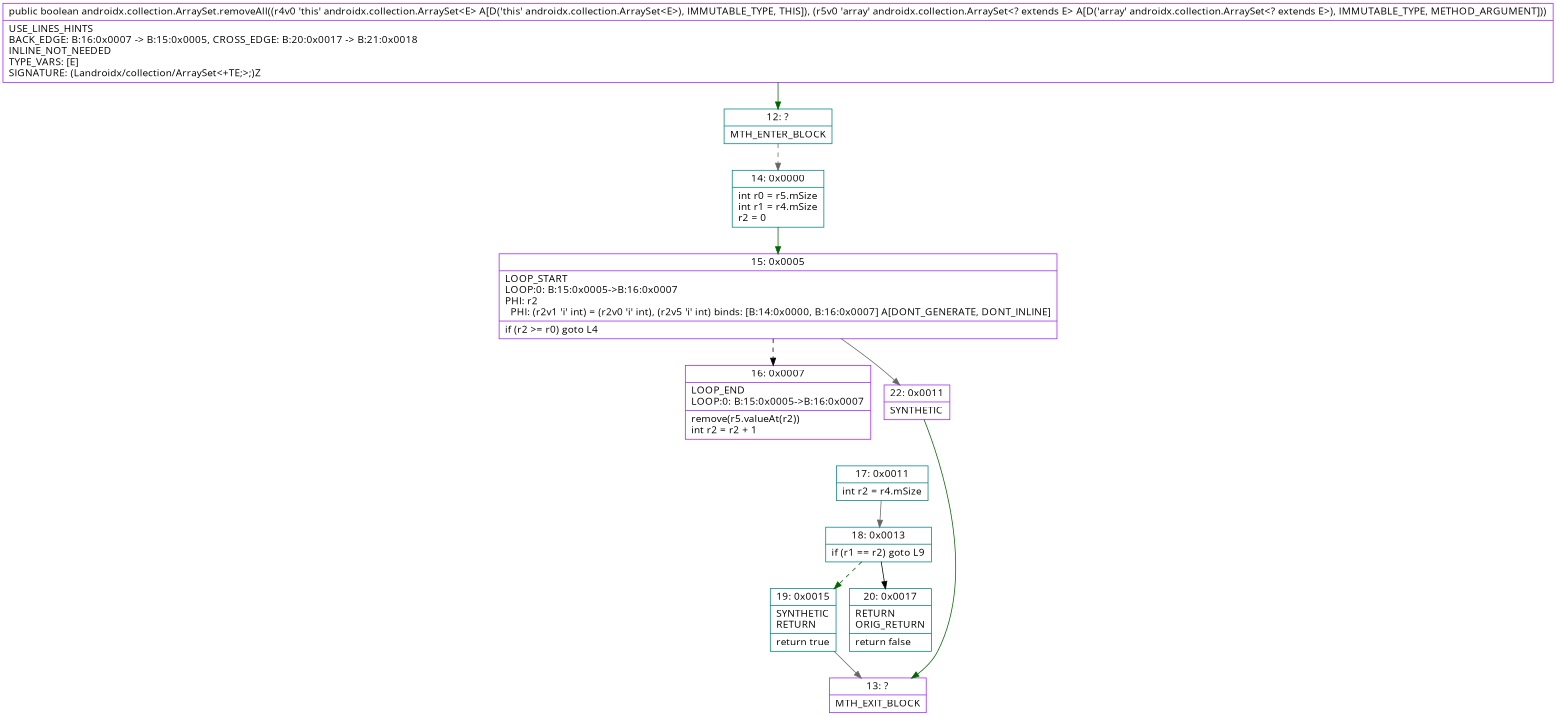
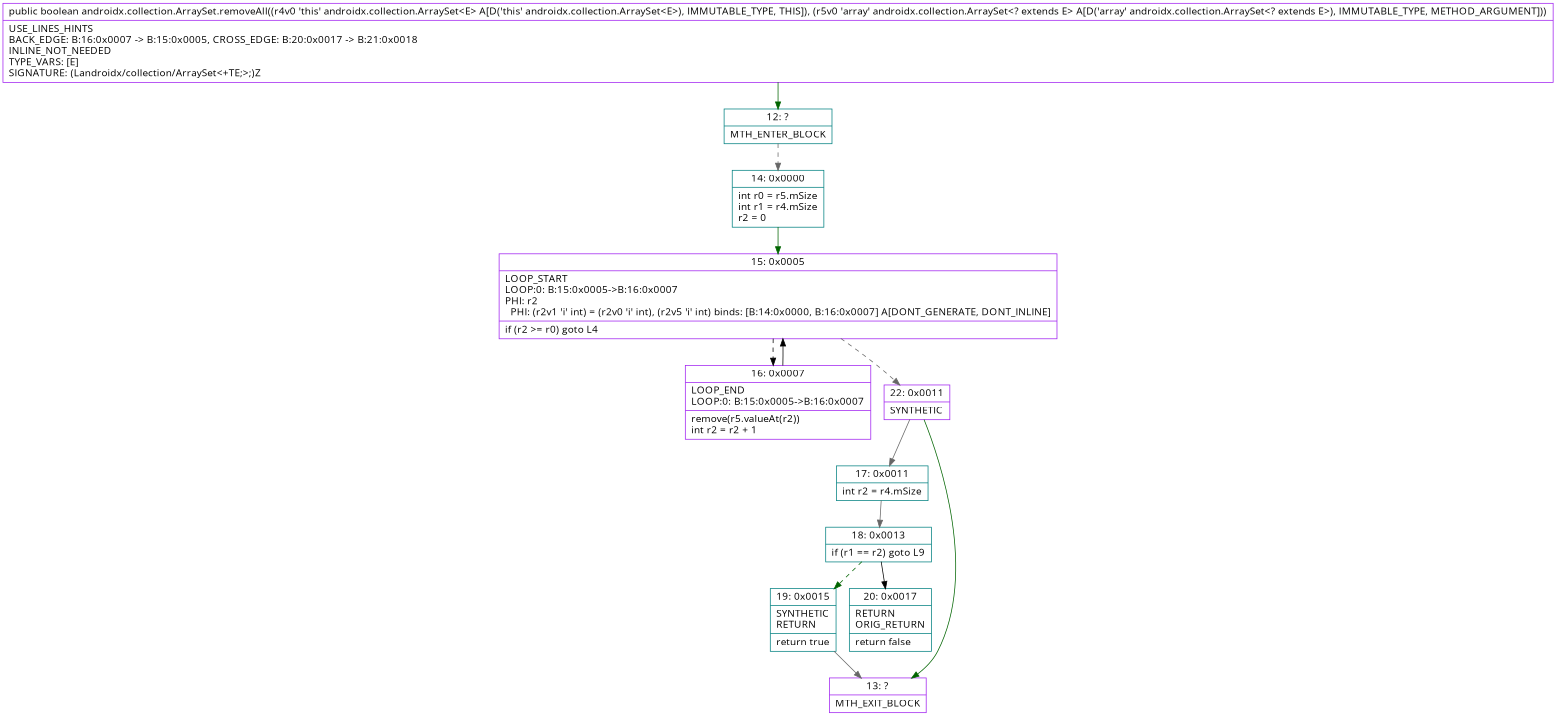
  digraph {
    fontname="Open Sans"
    node [color=teal fontname="Open Sans" shape=record]
    edge [color=gray40 fontname="Open Sans"]
    n1 [label="{12\:\ ?|MTH_ENTER_BLOCK\l}"]
    n2 [label="{14\:\ 0x0000|int r0 = r5.mSize\lint r1 = r4.mSize\lr2 = 0\l}"]
    n3 [color=purple label="{15\:\ 0x0005|LOOP_START\lLOOP:0: B:15:0x0005\-\>B:16:0x0007\lPHI: r2 \l  PHI: (r2v1 'i' int) = (r2v0 'i' int), (r2v5 'i' int) binds: [B:14:0x0000, B:16:0x0007] A[DONT_GENERATE, DONT_INLINE]\l|if (r2 \>= r0) goto L4\l}"]
    n4 [color=purple label="{16\:\ 0x0007|LOOP_END\lLOOP:0: B:15:0x0005\-\>B:16:0x0007\l|remove(r5.valueAt(r2))\lint r2 = r2 + 1\l}"]
    n5 [color=purple label="{22\:\ 0x0011|SYNTHETIC\l}"]
    n6 [label="{17\:\ 0x0011|int r2 = r4.mSize\l}"]
    n7 [color=purple label="{13\:\ ?|MTH_EXIT_BLOCK\l}"]
    n8 [label="{18\:\ 0x0013|if (r1 == r2) goto L9\l}"]
    n9 [label="{19\:\ 0x0015|SYNTHETIC\lRETURN\l|return true\l}"]
    n10 [label="{20\:\ 0x0017|RETURN\lORIG_RETURN\l|return false\l}"]
    n11 [color=purple label="{public boolean androidx.collection.ArraySet.removeAll((r4v0 'this' androidx.collection.ArraySet\<E\> A[D('this' androidx.collection.ArraySet\<E\>), IMMUTABLE_TYPE, THIS]), (r5v0 'array' androidx.collection.ArraySet\<? extends E\> A[D('array' androidx.collection.ArraySet\<? extends E\>), IMMUTABLE_TYPE, METHOD_ARGUMENT]))  | USE_LINES_HINTS\lBACK_EDGE: B:16:0x0007 \-\> B:15:0x0005, CROSS_EDGE: B:20:0x0017 \-\> B:21:0x0018\lINLINE_NOT_NEEDED\lTYPE_VARS: [E]\lSIGNATURE: (Landroidx\/collection\/ArraySet\<+TE;\>;)Z\l}"]
    n1 -> n2 [style=dashed]
    n2 -> n3 [color=darkgreen]
    n3 -> n4 [color=black style=dashed]
-   n3 -> n5
+   n3 -> n5 [style=dashed]
+   n4 -> n3 [color=black]
+   n5 -> n6
    n5 -> n7 [color=darkgreen]
    n6 -> n8
    n8 -> n9 [color=darkgreen style=dashed]
    n8 -> n10 [color=black]
    n9 -> n7
    n11 -> n1 [color=darkgreen]
  }
